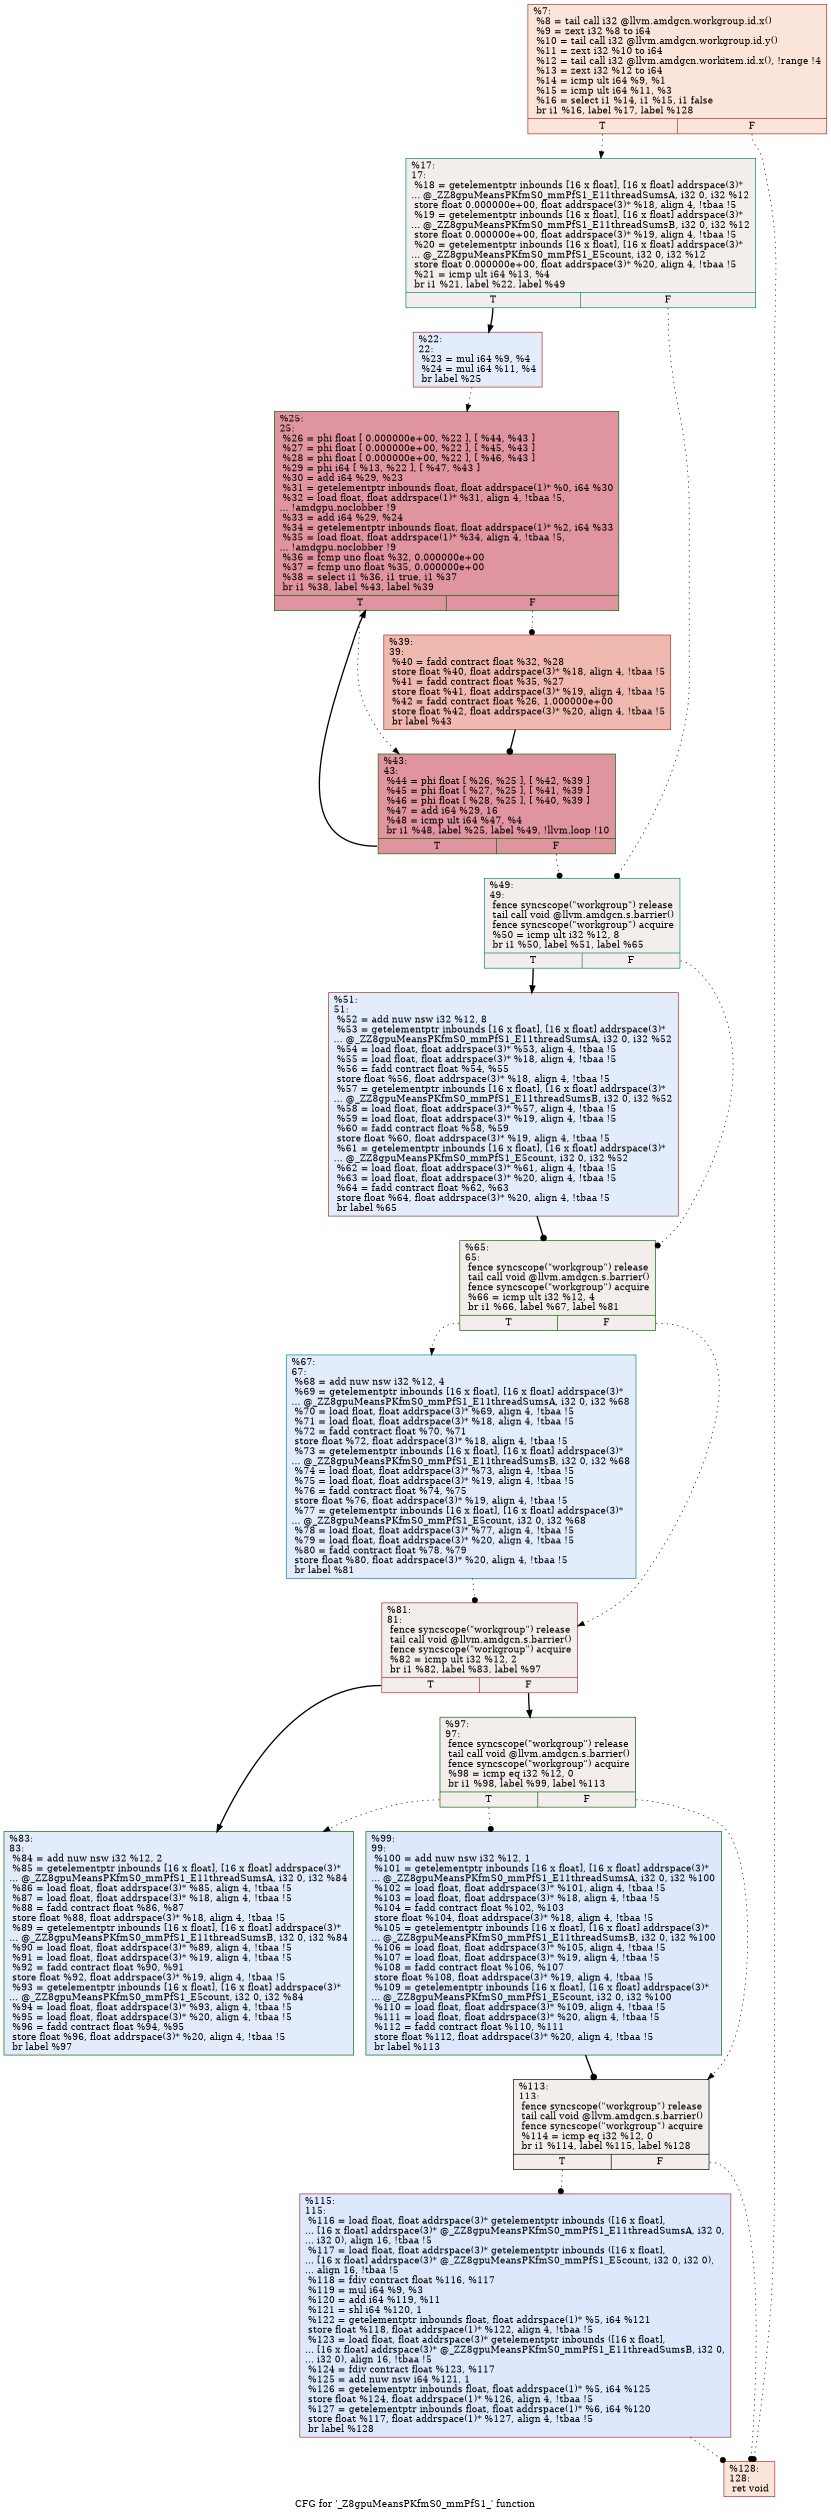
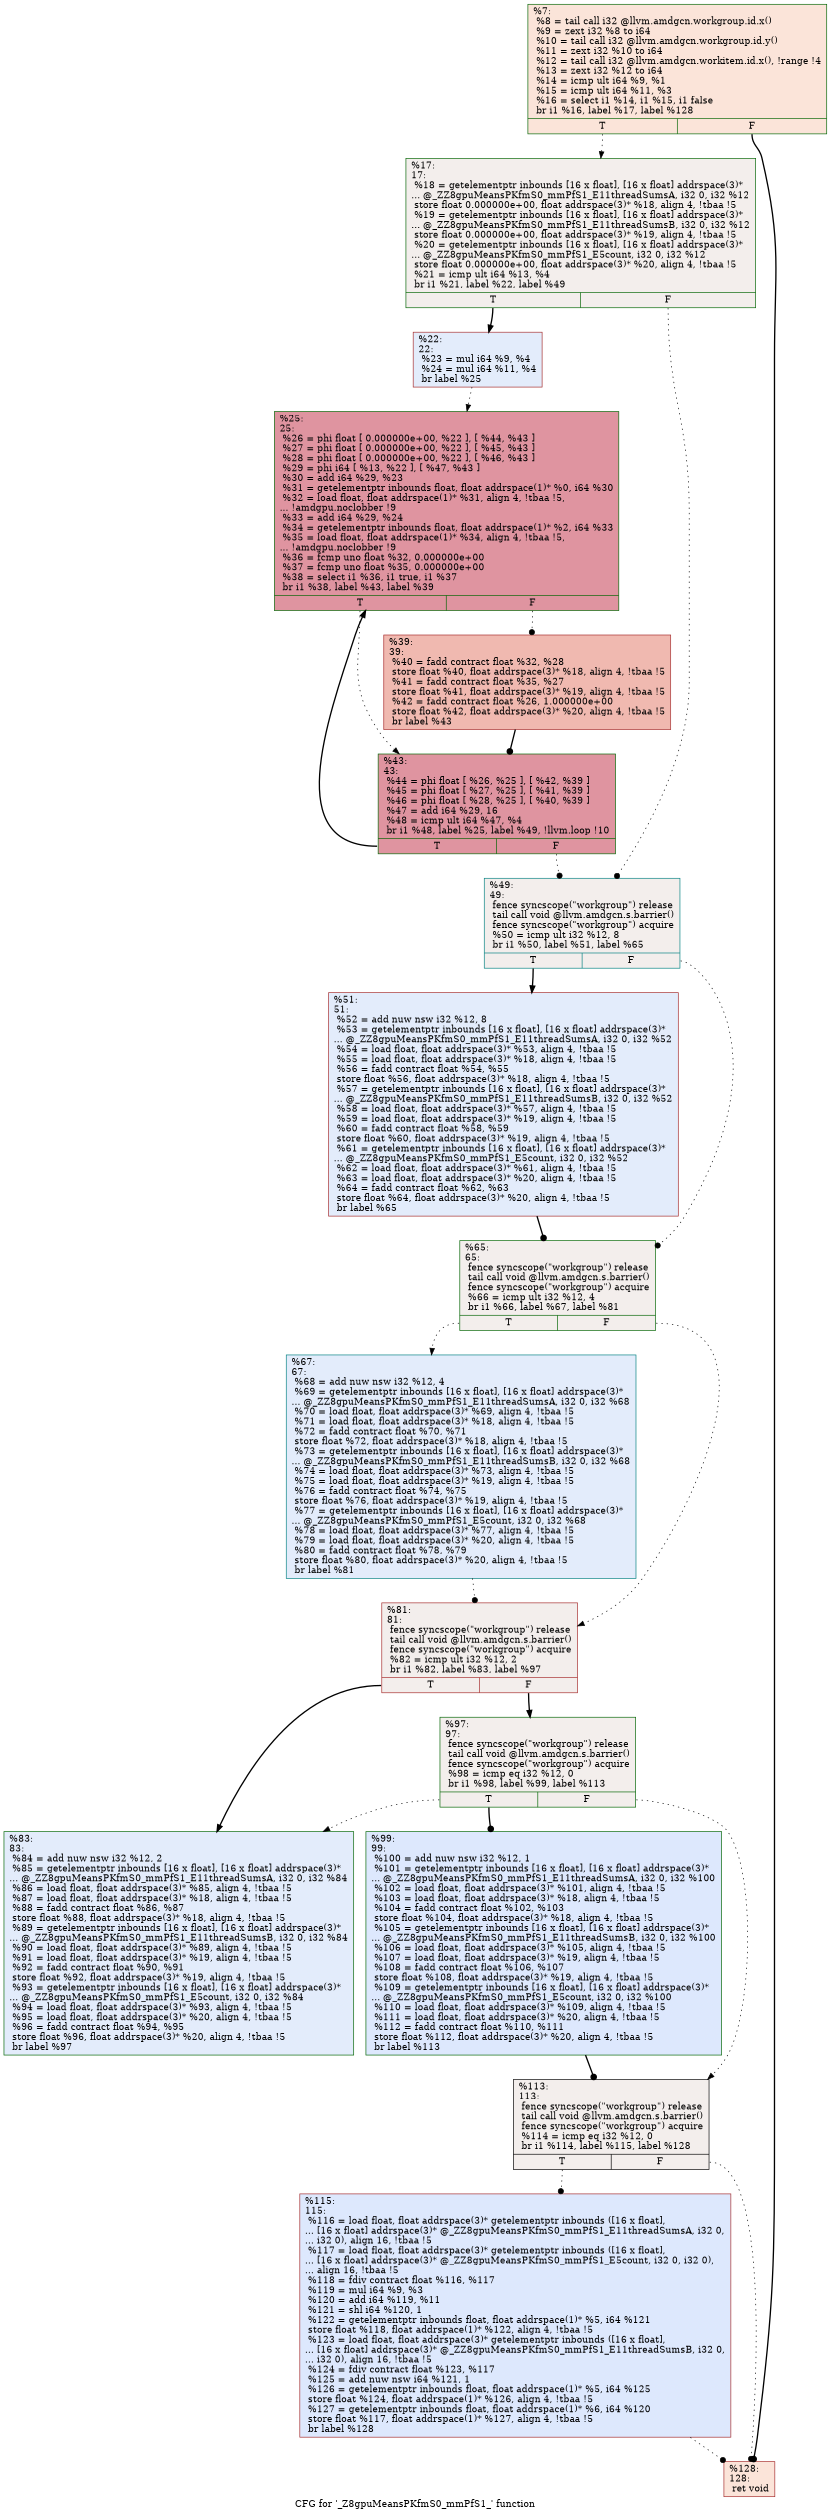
  digraph {
    label="CFG for '_Z8gpuMeansPKfmS0_mmPfS1_' function"
    node [color=darkgreen fillcolor="#e3d9d370" shape=record style=filled]
    edge [arrowhead=dot style=dotted tailport=s0]
-   n1 [color=brown fillcolor="#f5c1a970" label="{%7:\l  %8 = tail call i32 @llvm.amdgcn.workgroup.id.x()\l  %9 = zext i32 %8 to i64\l  %10 = tail call i32 @llvm.amdgcn.workgroup.id.y()\l  %11 = zext i32 %10 to i64\l  %12 = tail call i32 @llvm.amdgcn.workitem.id.x(), !range !4\l  %13 = zext i32 %12 to i64\l  %14 = icmp ult i64 %9, %1\l  %15 = icmp ult i64 %11, %3\l  %16 = select i1 %14, i1 %15, i1 false\l  br i1 %16, label %17, label %128\l|{<s0>T|<s1>F}}"]
-   n2 [color=teal label="{%17:\l17:                                               \l  %18 = getelementptr inbounds [16 x float], [16 x float] addrspace(3)*\l... @_ZZ8gpuMeansPKfmS0_mmPfS1_E11threadSumsA, i32 0, i32 %12\l  store float 0.000000e+00, float addrspace(3)* %18, align 4, !tbaa !5\l  %19 = getelementptr inbounds [16 x float], [16 x float] addrspace(3)*\l... @_ZZ8gpuMeansPKfmS0_mmPfS1_E11threadSumsB, i32 0, i32 %12\l  store float 0.000000e+00, float addrspace(3)* %19, align 4, !tbaa !5\l  %20 = getelementptr inbounds [16 x float], [16 x float] addrspace(3)*\l... @_ZZ8gpuMeansPKfmS0_mmPfS1_E5count, i32 0, i32 %12\l  store float 0.000000e+00, float addrspace(3)* %20, align 4, !tbaa !5\l  %21 = icmp ult i64 %13, %4\l  br i1 %21, label %22, label %49\l|{<s0>T|<s1>F}}"]
+   n1 [fillcolor="#f5c1a970" label="{%7:\l  %8 = tail call i32 @llvm.amdgcn.workgroup.id.x()\l  %9 = zext i32 %8 to i64\l  %10 = tail call i32 @llvm.amdgcn.workgroup.id.y()\l  %11 = zext i32 %10 to i64\l  %12 = tail call i32 @llvm.amdgcn.workitem.id.x(), !range !4\l  %13 = zext i32 %12 to i64\l  %14 = icmp ult i64 %9, %1\l  %15 = icmp ult i64 %11, %3\l  %16 = select i1 %14, i1 %15, i1 false\l  br i1 %16, label %17, label %128\l|{<s0>T|<s1>F}}"]
+   n2 [label="{%17:\l17:                                               \l  %18 = getelementptr inbounds [16 x float], [16 x float] addrspace(3)*\l... @_ZZ8gpuMeansPKfmS0_mmPfS1_E11threadSumsA, i32 0, i32 %12\l  store float 0.000000e+00, float addrspace(3)* %18, align 4, !tbaa !5\l  %19 = getelementptr inbounds [16 x float], [16 x float] addrspace(3)*\l... @_ZZ8gpuMeansPKfmS0_mmPfS1_E11threadSumsB, i32 0, i32 %12\l  store float 0.000000e+00, float addrspace(3)* %19, align 4, !tbaa !5\l  %20 = getelementptr inbounds [16 x float], [16 x float] addrspace(3)*\l... @_ZZ8gpuMeansPKfmS0_mmPfS1_E5count, i32 0, i32 %12\l  store float 0.000000e+00, float addrspace(3)* %20, align 4, !tbaa !5\l  %21 = icmp ult i64 %13, %4\l  br i1 %21, label %22, label %49\l|{<s0>T|<s1>F}}"]
    n3 [color=brown fillcolor="#f5c1a970" label="{%128:\l128:                                              \l  ret void\l}"]
    n4 [color=brown fillcolor="#bfd3f670" label="{%22:\l22:                                               \l  %23 = mul i64 %9, %4\l  %24 = mul i64 %11, %4\l  br label %25\l}"]
    n5 [color=teal label="{%49:\l49:                                               \l  fence syncscope(\"workgroup\") release\l  tail call void @llvm.amdgcn.s.barrier()\l  fence syncscope(\"workgroup\") acquire\l  %50 = icmp ult i32 %12, 8\l  br i1 %50, label %51, label %65\l|{<s0>T|<s1>F}}"]
    n6 [fillcolor="#b70d2870" label="{%25:\l25:                                               \l  %26 = phi float [ 0.000000e+00, %22 ], [ %44, %43 ]\l  %27 = phi float [ 0.000000e+00, %22 ], [ %45, %43 ]\l  %28 = phi float [ 0.000000e+00, %22 ], [ %46, %43 ]\l  %29 = phi i64 [ %13, %22 ], [ %47, %43 ]\l  %30 = add i64 %29, %23\l  %31 = getelementptr inbounds float, float addrspace(1)* %0, i64 %30\l  %32 = load float, float addrspace(1)* %31, align 4, !tbaa !5,\l... !amdgpu.noclobber !9\l  %33 = add i64 %29, %24\l  %34 = getelementptr inbounds float, float addrspace(1)* %2, i64 %33\l  %35 = load float, float addrspace(1)* %34, align 4, !tbaa !5,\l... !amdgpu.noclobber !9\l  %36 = fcmp uno float %32, 0.000000e+00\l  %37 = fcmp uno float %35, 0.000000e+00\l  %38 = select i1 %36, i1 true, i1 %37\l  br i1 %38, label %43, label %39\l|{<s0>T|<s1>F}}"]
    n7 [color=brown fillcolor="#bfd3f670" label="{%51:\l51:                                               \l  %52 = add nuw nsw i32 %12, 8\l  %53 = getelementptr inbounds [16 x float], [16 x float] addrspace(3)*\l... @_ZZ8gpuMeansPKfmS0_mmPfS1_E11threadSumsA, i32 0, i32 %52\l  %54 = load float, float addrspace(3)* %53, align 4, !tbaa !5\l  %55 = load float, float addrspace(3)* %18, align 4, !tbaa !5\l  %56 = fadd contract float %54, %55\l  store float %56, float addrspace(3)* %18, align 4, !tbaa !5\l  %57 = getelementptr inbounds [16 x float], [16 x float] addrspace(3)*\l... @_ZZ8gpuMeansPKfmS0_mmPfS1_E11threadSumsB, i32 0, i32 %52\l  %58 = load float, float addrspace(3)* %57, align 4, !tbaa !5\l  %59 = load float, float addrspace(3)* %19, align 4, !tbaa !5\l  %60 = fadd contract float %58, %59\l  store float %60, float addrspace(3)* %19, align 4, !tbaa !5\l  %61 = getelementptr inbounds [16 x float], [16 x float] addrspace(3)*\l... @_ZZ8gpuMeansPKfmS0_mmPfS1_E5count, i32 0, i32 %52\l  %62 = load float, float addrspace(3)* %61, align 4, !tbaa !5\l  %63 = load float, float addrspace(3)* %20, align 4, !tbaa !5\l  %64 = fadd contract float %62, %63\l  store float %64, float addrspace(3)* %20, align 4, !tbaa !5\l  br label %65\l}"]
    n8 [label="{%65:\l65:                                               \l  fence syncscope(\"workgroup\") release\l  tail call void @llvm.amdgcn.s.barrier()\l  fence syncscope(\"workgroup\") acquire\l  %66 = icmp ult i32 %12, 4\l  br i1 %66, label %67, label %81\l|{<s0>T|<s1>F}}"]
    n9 [fillcolor="#b70d2870" label="{%43:\l43:                                               \l  %44 = phi float [ %26, %25 ], [ %42, %39 ]\l  %45 = phi float [ %27, %25 ], [ %41, %39 ]\l  %46 = phi float [ %28, %25 ], [ %40, %39 ]\l  %47 = add i64 %29, 16\l  %48 = icmp ult i64 %47, %4\l  br i1 %48, label %25, label %49, !llvm.loop !10\l|{<s0>T|<s1>F}}"]
    n10 [color=brown fillcolor="#de614d70" label="{%39:\l39:                                               \l  %40 = fadd contract float %32, %28\l  store float %40, float addrspace(3)* %18, align 4, !tbaa !5\l  %41 = fadd contract float %35, %27\l  store float %41, float addrspace(3)* %19, align 4, !tbaa !5\l  %42 = fadd contract float %26, 1.000000e+00\l  store float %42, float addrspace(3)* %20, align 4, !tbaa !5\l  br label %43\l}"]
    n11 [color=teal fillcolor="#bfd3f670" label="{%67:\l67:                                               \l  %68 = add nuw nsw i32 %12, 4\l  %69 = getelementptr inbounds [16 x float], [16 x float] addrspace(3)*\l... @_ZZ8gpuMeansPKfmS0_mmPfS1_E11threadSumsA, i32 0, i32 %68\l  %70 = load float, float addrspace(3)* %69, align 4, !tbaa !5\l  %71 = load float, float addrspace(3)* %18, align 4, !tbaa !5\l  %72 = fadd contract float %70, %71\l  store float %72, float addrspace(3)* %18, align 4, !tbaa !5\l  %73 = getelementptr inbounds [16 x float], [16 x float] addrspace(3)*\l... @_ZZ8gpuMeansPKfmS0_mmPfS1_E11threadSumsB, i32 0, i32 %68\l  %74 = load float, float addrspace(3)* %73, align 4, !tbaa !5\l  %75 = load float, float addrspace(3)* %19, align 4, !tbaa !5\l  %76 = fadd contract float %74, %75\l  store float %76, float addrspace(3)* %19, align 4, !tbaa !5\l  %77 = getelementptr inbounds [16 x float], [16 x float] addrspace(3)*\l... @_ZZ8gpuMeansPKfmS0_mmPfS1_E5count, i32 0, i32 %68\l  %78 = load float, float addrspace(3)* %77, align 4, !tbaa !5\l  %79 = load float, float addrspace(3)* %20, align 4, !tbaa !5\l  %80 = fadd contract float %78, %79\l  store float %80, float addrspace(3)* %20, align 4, !tbaa !5\l  br label %81\l}"]
    n12 [color=brown label="{%81:\l81:                                               \l  fence syncscope(\"workgroup\") release\l  tail call void @llvm.amdgcn.s.barrier()\l  fence syncscope(\"workgroup\") acquire\l  %82 = icmp ult i32 %12, 2\l  br i1 %82, label %83, label %97\l|{<s0>T|<s1>F}}"]
    n13 [fillcolor="#bfd3f670" label="{%83:\l83:                                               \l  %84 = add nuw nsw i32 %12, 2\l  %85 = getelementptr inbounds [16 x float], [16 x float] addrspace(3)*\l... @_ZZ8gpuMeansPKfmS0_mmPfS1_E11threadSumsA, i32 0, i32 %84\l  %86 = load float, float addrspace(3)* %85, align 4, !tbaa !5\l  %87 = load float, float addrspace(3)* %18, align 4, !tbaa !5\l  %88 = fadd contract float %86, %87\l  store float %88, float addrspace(3)* %18, align 4, !tbaa !5\l  %89 = getelementptr inbounds [16 x float], [16 x float] addrspace(3)*\l... @_ZZ8gpuMeansPKfmS0_mmPfS1_E11threadSumsB, i32 0, i32 %84\l  %90 = load float, float addrspace(3)* %89, align 4, !tbaa !5\l  %91 = load float, float addrspace(3)* %19, align 4, !tbaa !5\l  %92 = fadd contract float %90, %91\l  store float %92, float addrspace(3)* %19, align 4, !tbaa !5\l  %93 = getelementptr inbounds [16 x float], [16 x float] addrspace(3)*\l... @_ZZ8gpuMeansPKfmS0_mmPfS1_E5count, i32 0, i32 %84\l  %94 = load float, float addrspace(3)* %93, align 4, !tbaa !5\l  %95 = load float, float addrspace(3)* %20, align 4, !tbaa !5\l  %96 = fadd contract float %94, %95\l  store float %96, float addrspace(3)* %20, align 4, !tbaa !5\l  br label %97\l}"]
    n14 [label="{%97:\l97:                                               \l  fence syncscope(\"workgroup\") release\l  tail call void @llvm.amdgcn.s.barrier()\l  fence syncscope(\"workgroup\") acquire\l  %98 = icmp eq i32 %12, 0\l  br i1 %98, label %99, label %113\l|{<s0>T|<s1>F}}"]
    n15 [fillcolor="#b2ccfb70" label="{%99:\l99:                                               \l  %100 = add nuw nsw i32 %12, 1\l  %101 = getelementptr inbounds [16 x float], [16 x float] addrspace(3)*\l... @_ZZ8gpuMeansPKfmS0_mmPfS1_E11threadSumsA, i32 0, i32 %100\l  %102 = load float, float addrspace(3)* %101, align 4, !tbaa !5\l  %103 = load float, float addrspace(3)* %18, align 4, !tbaa !5\l  %104 = fadd contract float %102, %103\l  store float %104, float addrspace(3)* %18, align 4, !tbaa !5\l  %105 = getelementptr inbounds [16 x float], [16 x float] addrspace(3)*\l... @_ZZ8gpuMeansPKfmS0_mmPfS1_E11threadSumsB, i32 0, i32 %100\l  %106 = load float, float addrspace(3)* %105, align 4, !tbaa !5\l  %107 = load float, float addrspace(3)* %19, align 4, !tbaa !5\l  %108 = fadd contract float %106, %107\l  store float %108, float addrspace(3)* %19, align 4, !tbaa !5\l  %109 = getelementptr inbounds [16 x float], [16 x float] addrspace(3)*\l... @_ZZ8gpuMeansPKfmS0_mmPfS1_E5count, i32 0, i32 %100\l  %110 = load float, float addrspace(3)* %109, align 4, !tbaa !5\l  %111 = load float, float addrspace(3)* %20, align 4, !tbaa !5\l  %112 = fadd contract float %110, %111\l  store float %112, float addrspace(3)* %20, align 4, !tbaa !5\l  br label %113\l}"]
    n16 [color=black label="{%113:\l113:                                              \l  fence syncscope(\"workgroup\") release\l  tail call void @llvm.amdgcn.s.barrier()\l  fence syncscope(\"workgroup\") acquire\l  %114 = icmp eq i32 %12, 0\l  br i1 %114, label %115, label %128\l|{<s0>T|<s1>F}}"]
    n17 [color=brown fillcolor="#b2ccfb70" label="{%115:\l115:                                              \l  %116 = load float, float addrspace(3)* getelementptr inbounds ([16 x float],\l... [16 x float] addrspace(3)* @_ZZ8gpuMeansPKfmS0_mmPfS1_E11threadSumsA, i32 0,\l... i32 0), align 16, !tbaa !5\l  %117 = load float, float addrspace(3)* getelementptr inbounds ([16 x float],\l... [16 x float] addrspace(3)* @_ZZ8gpuMeansPKfmS0_mmPfS1_E5count, i32 0, i32 0),\l... align 16, !tbaa !5\l  %118 = fdiv contract float %116, %117\l  %119 = mul i64 %9, %3\l  %120 = add i64 %119, %11\l  %121 = shl i64 %120, 1\l  %122 = getelementptr inbounds float, float addrspace(1)* %5, i64 %121\l  store float %118, float addrspace(1)* %122, align 4, !tbaa !5\l  %123 = load float, float addrspace(3)* getelementptr inbounds ([16 x float],\l... [16 x float] addrspace(3)* @_ZZ8gpuMeansPKfmS0_mmPfS1_E11threadSumsB, i32 0,\l... i32 0), align 16, !tbaa !5\l  %124 = fdiv contract float %123, %117\l  %125 = add nuw nsw i64 %121, 1\l  %126 = getelementptr inbounds float, float addrspace(1)* %5, i64 %125\l  store float %124, float addrspace(1)* %126, align 4, !tbaa !5\l  %127 = getelementptr inbounds float, float addrspace(1)* %6, i64 %120\l  store float %117, float addrspace(1)* %127, align 4, !tbaa !5\l  br label %128\l}"]
    n1 -> n2 [arrowhead=normal]
-   n1 -> n3 [tailport=s1]
+   n1 -> n3 [style=bold tailport=s1]
    n2 -> n4 [arrowhead=normal style=bold]
    n2 -> n5 [tailport=s1]
    n4 -> n6 [arrowhead=normal]
    n5 -> n7 [arrowhead=normal style=bold]
    n5 -> n8 [tailport=s1]
    n6 -> n9 [arrowhead=normal]
    n6 -> n10 [tailport=s1]
    n7 -> n8 [style=bold]
    n8 -> n11 [arrowhead=normal]
    n8 -> n12 [arrowhead=normal tailport=s1]
    n9 -> n5 [tailport=s1]
    n9 -> n6 [arrowhead=normal style=bold]
    n10 -> n9 [style=bold]
    n11 -> n12
    n12 -> n13 [arrowhead=normal style=bold]
    n12 -> n14 [arrowhead=normal style=bold tailport=s1]
    n14 -> n13 [arrowhead=normal]
-   n14 -> n15
+   n14 -> n15 [style=bold]
    n14 -> n16 [arrowhead=normal tailport=s1]
    n15 -> n16 [style=bold]
    n16 -> n3 [tailport=s1]
    n16 -> n17
    n17 -> n3
  }
